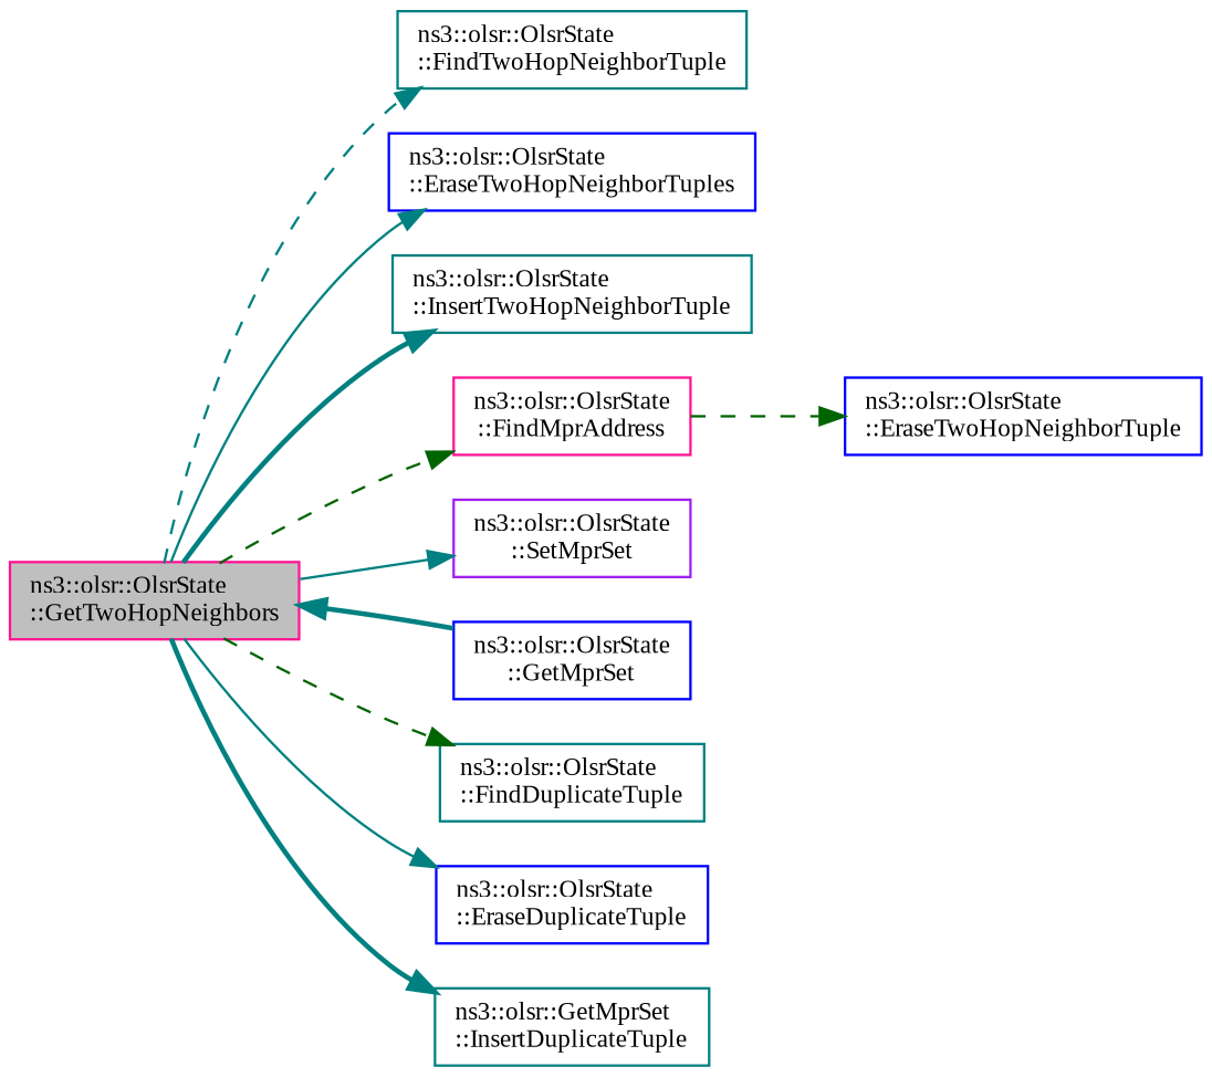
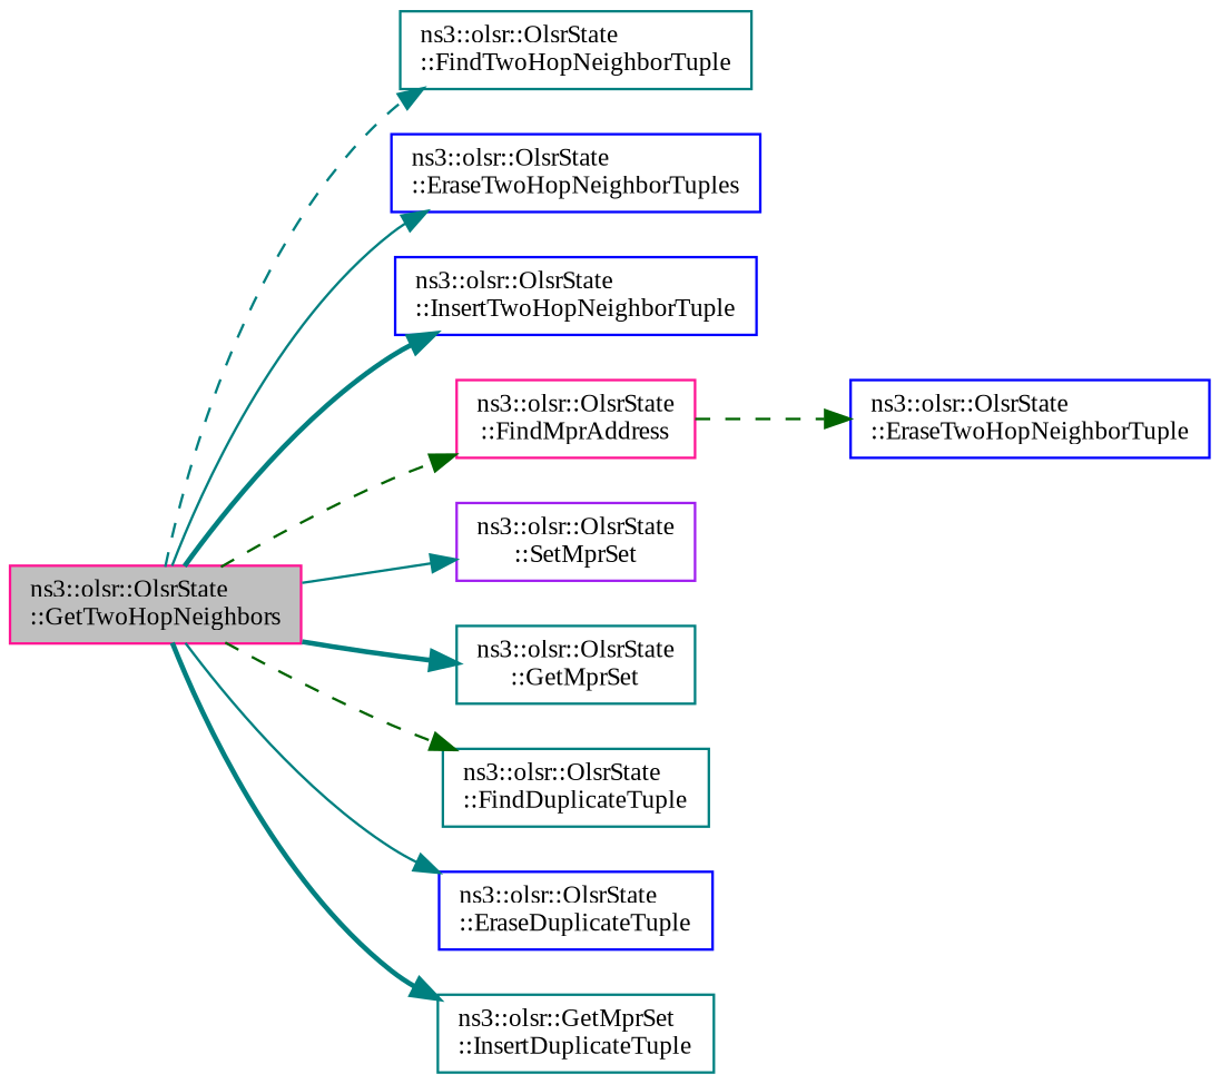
  digraph {
    fontname="Liberation Serif"
    rankdir=LR
    node [color=blue fillcolor=white fontname="Liberation Serif" fontsize=10 shape=record style=filled]
    edge [color=teal fontname="Liberation Serif" fontsize=10 labelfontname=Helvetica labelfontsize=10 style=dashed]
    n1 [color=deeppink fillcolor=grey75 fontcolor=black height=0.2 label="ns3::olsr::OlsrState\l::GetTwoHopNeighbors" width=0.4]
    n2 [color=teal height=0.2 label="ns3::olsr::OlsrState\l::FindTwoHopNeighborTuple" width=0.4]
    n3 [height=0.2 label="ns3::olsr::OlsrState\l::EraseTwoHopNeighborTuples" width=0.4]
-   n4 [color=teal height=0.2 label="ns3::olsr::OlsrState\l::InsertTwoHopNeighborTuple" width=0.4]
+   n4 [height=0.2 label="ns3::olsr::OlsrState\l::InsertTwoHopNeighborTuple" width=0.4]
    n5 [color=deeppink height=0.2 label="ns3::olsr::OlsrState\l::FindMprAddress" width=0.4]
    n6 [color=purple height=0.2 label="ns3::olsr::OlsrState\l::SetMprSet" width=0.4]
-   n7 [height=0.2 label="ns3::olsr::OlsrState\l::GetMprSet" width=0.4]
+   n7 [color=teal height=0.2 label="ns3::olsr::OlsrState\l::GetMprSet" width=0.4]
    n8 [color=teal height=0.2 label="ns3::olsr::OlsrState\l::FindDuplicateTuple" width=0.4]
    n9 [height=0.2 label="ns3::olsr::OlsrState\l::EraseDuplicateTuple" width=0.4]
    n10 [color=teal height=0.2 label="ns3::olsr::GetMprSet\l::InsertDuplicateTuple" width=0.4]
    n11 [height=0.2 label="ns3::olsr::OlsrState\l::EraseTwoHopNeighborTuple" width=0.4]
    n1 -> n2
    n1 -> n3 [style=solid]
    n1 -> n4 [style=bold]
    n1 -> n5 [color=darkgreen]
    n1 -> n6 [style=solid]
-   n7 -> n1 [style=bold]
+   n1 -> n7 [style=bold]
    n1 -> n8 [color=darkgreen]
    n1 -> n9 [style=solid]
    n1 -> n10 [style=bold]
    n5 -> n11 [color=darkgreen]
  }
